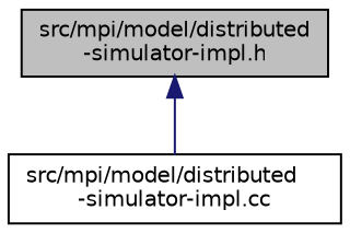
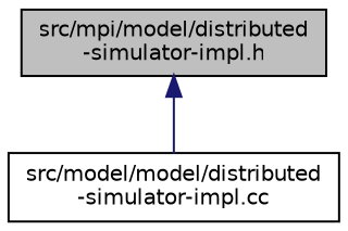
  digraph {
    node [color=black fontname=Helvetica fontsize=10 shape=record style=filled]
    n1 [fillcolor=grey75 fontcolor=black height=0.2 label="src/mpi/model/distributed\l-simulator-impl.h" width=0.4]
-   n2 [fillcolor=white height=0.2 label="src/mpi/model/distributed\l-simulator-impl.cc" width=0.4]
+   n2 [fillcolor=white height=0.2 label="src/model/model/distributed\l-simulator-impl.cc" width=0.4]
    n1 -> n2 [color=midnightblue dir=back fontname=Helvetica fontsize=10 labelfontname=Helvetica labelfontsize=10 style=solid]
  }
